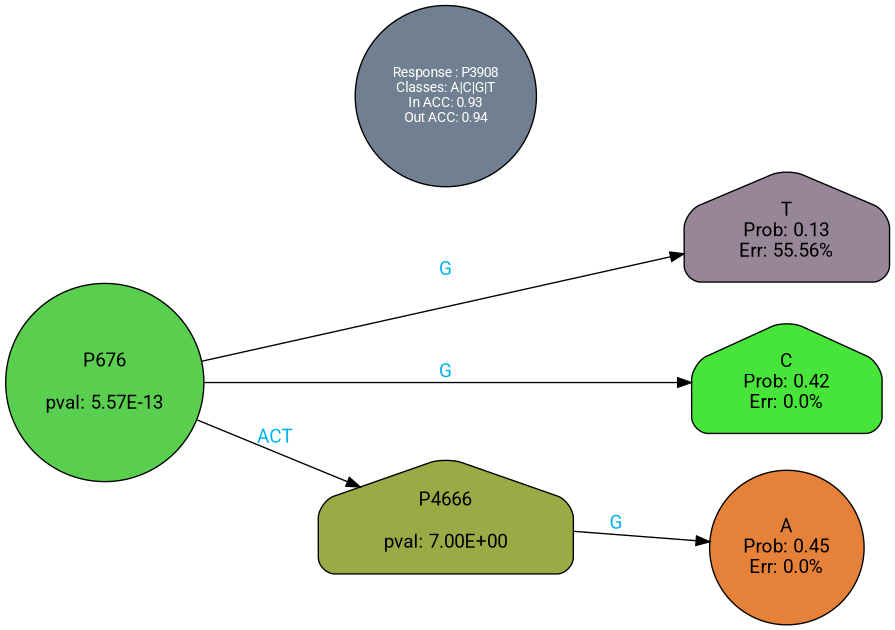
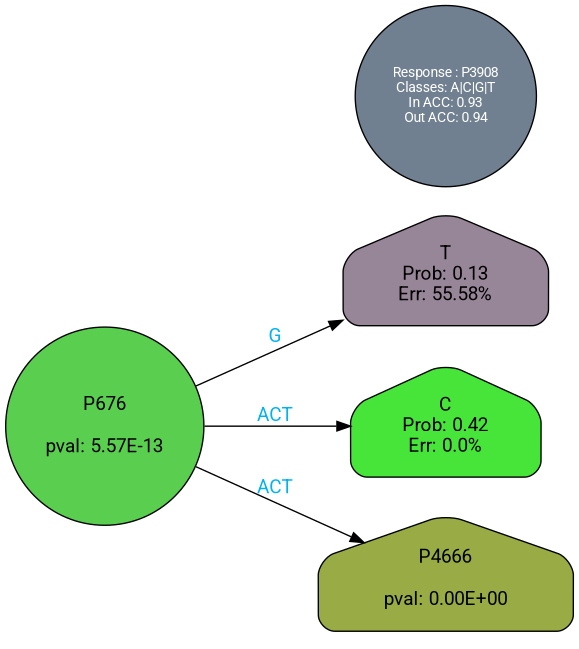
  digraph {
    fontname=Roboto
    rankdir=LR
    ranksep=equally
    splines=polylines
    node [color=black fontname=Roboto shape=house style="filled, rounded"]
    edge [fontcolor=deepskyblue2 fontname=Roboto]
-   n1 [fillcolor="#978598" label="T\nProb: 0.13\nErr: 55.56%"]
+   n1 [fillcolor="#978598" label="T\nProb: 0.13\nErr: 55.58%"]
    n2 [fillcolor="#47e539" label="C\nProb: 0.42\nErr: 0.0%"]
-   n3 [fillcolor="#e58139" label="A\nProb: 0.45\nErr: 0.0%" shape=circle]
    n4 [align=left fillcolor=slategray fontcolor=white fontsize=10 label="Response : P3908\nClasses: A|C|G|T\nIn ACC: 0.93\nOut ACC: 0.94\n" shape=circle style=filled]
-   n5 [fillcolor="#98ab45" label="P4666\n\npval: 7.00E+00"]
+   n5 [fillcolor="#98ab45" label="P4666\n\npval: 0.00E+00"]
    n6 [fillcolor="#59ce4f" label="P676\n\npval: 5.57E-13" shape=circle]
    subgraph sub_1 {
      rank=same
      n1
      n2
-     n3
    }
    subgraph sub_2 {
      rank=same
      n4
      n5
    }
-   n5 -> n3 [label=G]
    n6 -> n1 [label=G]
-   n6 -> n2 [label=G]
+   n6 -> n2 [label=ACT]
    n6 -> n5 [label=ACT]
  }
